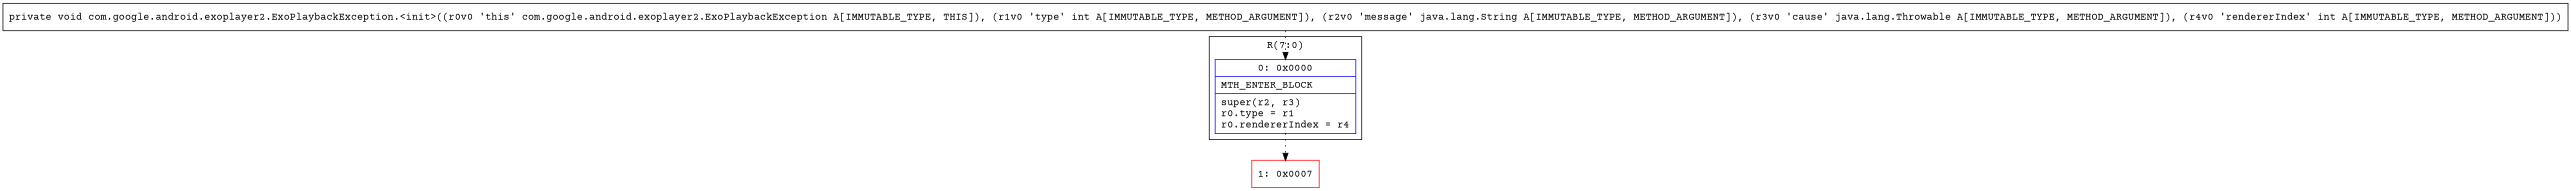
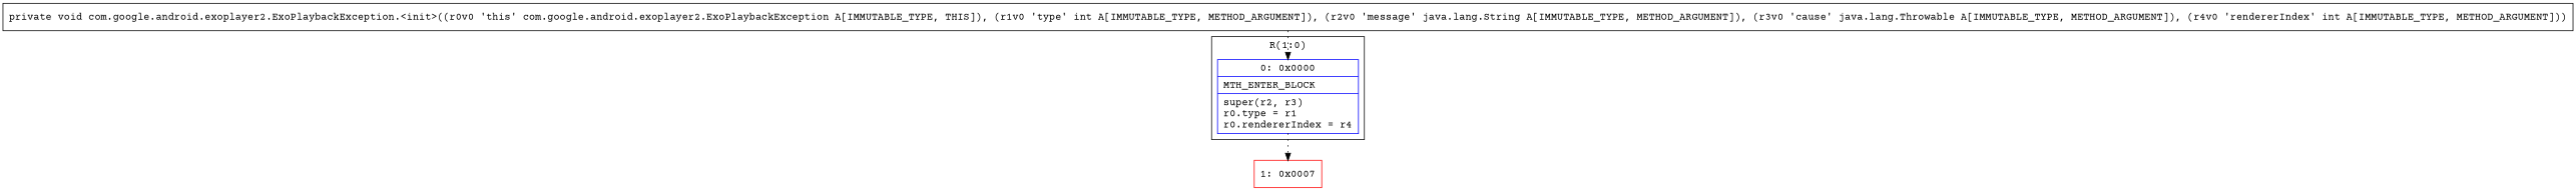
  digraph {
    fontname="Courier Prime"
    node [shape=record fontname="Courier Prime"]
    edge [style=dotted fontname="Courier Prime"]
    n1 [color=blue label="{0\:\ 0x0000|MTH_ENTER_BLOCK\l|super(r2, r3)\lr0.type = r1\lr0.rendererIndex = r4\l}"]
    n2 [color=red label="{1\:\ 0x0007}"]
    n3 [label="{private void com.google.android.exoplayer2.ExoPlaybackException.\<init\>((r0v0 'this' com.google.android.exoplayer2.ExoPlaybackException A[IMMUTABLE_TYPE, THIS]), (r1v0 'type' int A[IMMUTABLE_TYPE, METHOD_ARGUMENT]), (r2v0 'message' java.lang.String A[IMMUTABLE_TYPE, METHOD_ARGUMENT]), (r3v0 'cause' java.lang.Throwable A[IMMUTABLE_TYPE, METHOD_ARGUMENT]), (r4v0 'rendererIndex' int A[IMMUTABLE_TYPE, METHOD_ARGUMENT])) }"]
    subgraph cluster_1 {
-     label="R(7:0)"
+     label="R(1:0)"
      n1
    }
    n1 -> n2
    n3 -> n1
  }
